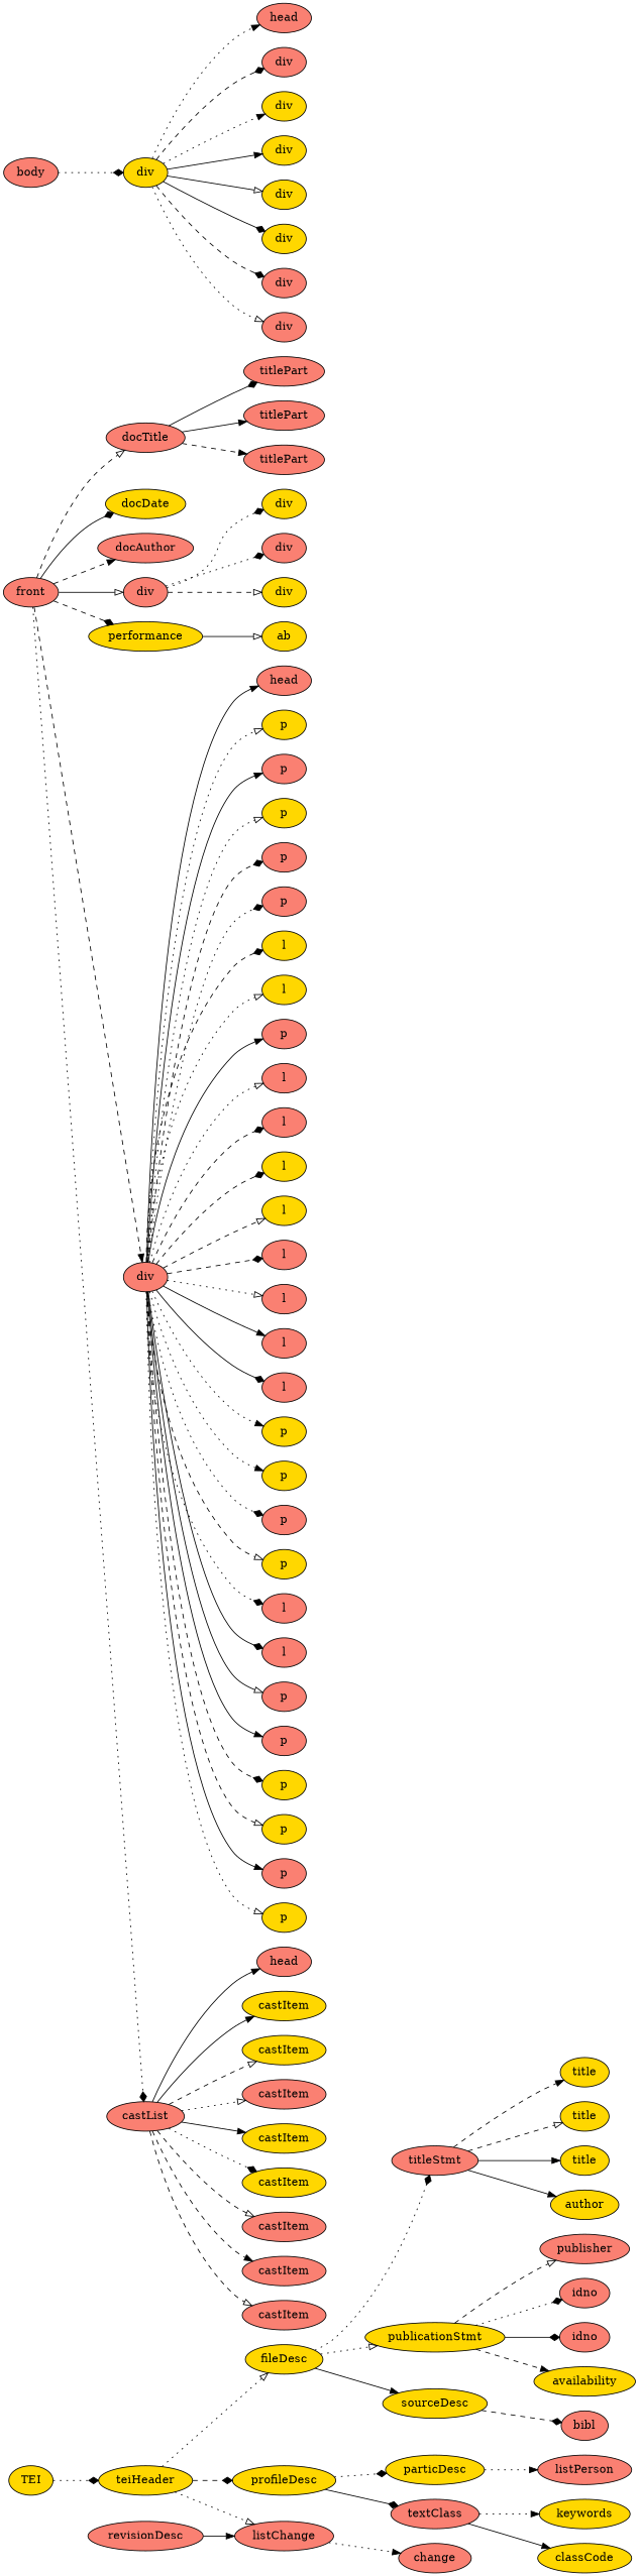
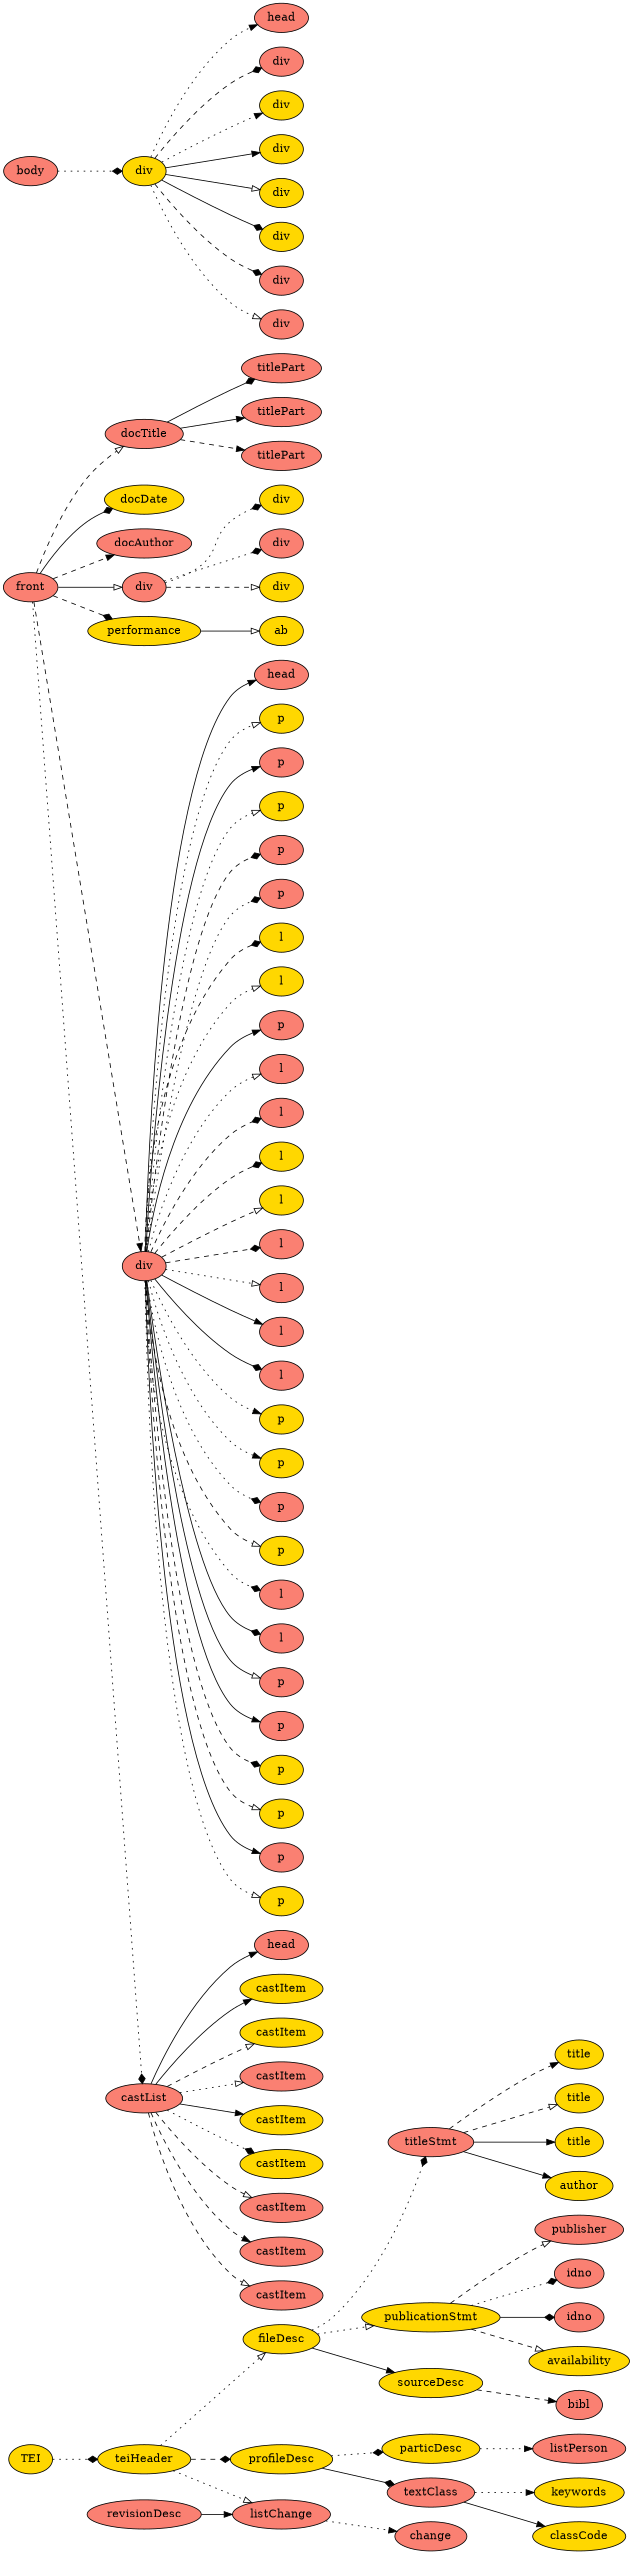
  digraph {
    rankdir=LR
    node [fillcolor=salmon style=filled]
    edge [arrowhead=diamond style=dotted]
    n1 [fillcolor=gold label=TEI]
    n2 [fillcolor=gold label=teiHeader]
    n3 [fillcolor=gold label=fileDesc]
    n4 [fillcolor=gold label=profileDesc]
    n5 [label=listChange]
    n6 [label=titleStmt]
    n7 [fillcolor=gold label=publicationStmt]
    n8 [fillcolor=gold label=sourceDesc]
    n9 [fillcolor=gold label=particDesc]
    n10 [label=textClass]
    n11 [label=revisionDesc]
    n12 [fillcolor=gold label=title]
    n13 [fillcolor=gold label=title]
    n14 [fillcolor=gold label=title]
    n15 [fillcolor=gold label=author]
    n16 [label=publisher]
    n17 [label=idno]
    n18 [label=idno]
    n19 [fillcolor=gold label=availability]
    n20 [label=bibl]
    n21 [label=listPerson]
    n22 [fillcolor=gold label=keywords]
    n23 [fillcolor=gold label=classCode]
    n24 [label=change]
    n25 [label=front]
    n26 [label=docTitle]
    n27 [fillcolor=gold label=docDate]
    n28 [label=docAuthor]
    n29 [label=div]
    n30 [fillcolor=gold label=performance]
    n31 [label=div]
    n32 [label=castList]
    n33 [label=body]
    n34 [fillcolor=gold label=div]
    n35 [label=titlePart]
    n36 [label=titlePart]
    n37 [label=titlePart]
    n38 [fillcolor=gold label=div]
    n39 [label=div]
    n40 [fillcolor=gold label=div]
    n41 [fillcolor=gold label=ab]
    n42 [label=head]
    n43 [fillcolor=gold label=p]
    n44 [label=p]
    n45 [fillcolor=gold label=p]
    n46 [label=p]
    n47 [label=p]
    n48 [fillcolor=gold label=l]
    n49 [fillcolor=gold label=l]
    n50 [label=p]
    n51 [label=l]
    n52 [label=l]
    n53 [fillcolor=gold label=l]
    n54 [fillcolor=gold label=l]
    n55 [label=l]
    n56 [label=l]
    n57 [label=l]
    n58 [label=l]
    n59 [fillcolor=gold label=p]
    n60 [fillcolor=gold label=p]
    n61 [label=p]
    n62 [fillcolor=gold label=p]
    n63 [label=l]
    n64 [label=l]
    n65 [label=p]
    n66 [label=p]
    n67 [fillcolor=gold label=p]
    n68 [fillcolor=gold label=p]
    n69 [label=p]
    n70 [fillcolor=gold label=p]
    n71 [label=head]
    n72 [fillcolor=gold label=castItem]
    n73 [fillcolor=gold label=castItem]
    n74 [label=castItem]
    n75 [fillcolor=gold label=castItem]
    n76 [fillcolor=gold label=castItem]
    n77 [label=castItem]
    n78 [label=castItem]
    n79 [label=castItem]
    n80 [label=head]
    n81 [label=div]
    n82 [fillcolor=gold label=div]
    n83 [fillcolor=gold label=div]
    n84 [fillcolor=gold label=div]
    n85 [fillcolor=gold label=div]
    n86 [label=div]
    n87 [label=div]
    n1 -> n2
    n2 -> n3 [arrowhead=onormal]
    n2 -> n4 [style=dashed]
    n2 -> n5 [arrowhead=onormal]
    n3 -> n6
    n3 -> n7 [arrowhead=onormal]
    n3 -> n8 [arrowhead=normal style=solid]
    n4 -> n9
    n4 -> n10 [style=solid]
    n5 -> n24 [arrowhead=normal]
    n6 -> n12 [arrowhead=normal style=dashed]
    n6 -> n13 [arrowhead=onormal style=dashed]
    n6 -> n14 [arrowhead=normal style=solid]
    n6 -> n15 [arrowhead=normal style=solid]
    n7 -> n16 [arrowhead=onormal style=dashed]
    n7 -> n17
    n7 -> n18 [style=solid]
-   n7 -> n19 [arrowhead=normal style=dashed]
-   n8 -> n20 [style=dashed]
+   n7 -> n19 [arrowhead=onormal style=dashed]
+   n8 -> n20 [arrowhead=normal style=dashed]
    n9 -> n21 [arrowhead=normal]
    n10 -> n22 [arrowhead=normal]
    n10 -> n23 [arrowhead=normal style=solid]
    n11 -> n5 [arrowhead=normal style=solid]
    n25 -> n26 [arrowhead=onormal style=dashed]
    n25 -> n27 [style=solid]
    n25 -> n28 [arrowhead=normal style=dashed]
    n25 -> n29 [arrowhead=onormal style=solid]
    n25 -> n30 [style=dashed]
    n25 -> n31 [arrowhead=normal style=dashed]
    n25 -> n32
    n26 -> n35 [style=solid]
    n26 -> n36 [arrowhead=normal style=solid]
    n26 -> n37 [arrowhead=normal style=dashed]
    n29 -> n38
    n29 -> n39
    n29 -> n40 [arrowhead=onormal style=dashed]
    n30 -> n41 [arrowhead=onormal style=solid]
    n31 -> n42 [arrowhead=normal style=solid]
    n31 -> n43 [arrowhead=onormal]
    n31 -> n44 [arrowhead=normal style=solid]
    n31 -> n45 [arrowhead=onormal]
    n31 -> n46 [style=dashed]
    n31 -> n47
    n31 -> n48 [style=dashed]
    n31 -> n49 [arrowhead=onormal]
    n31 -> n50 [arrowhead=normal style=solid]
    n31 -> n51 [arrowhead=onormal]
    n31 -> n52 [style=dashed]
    n31 -> n53 [style=dashed]
    n31 -> n54 [arrowhead=onormal style=dashed]
    n31 -> n55 [style=dashed]
    n31 -> n56 [arrowhead=onormal]
    n31 -> n57 [arrowhead=normal style=solid]
    n31 -> n58 [style=solid]
    n31 -> n59 [arrowhead=normal]
    n31 -> n60 [arrowhead=normal]
    n31 -> n61
    n31 -> n62 [arrowhead=onormal style=dashed]
    n31 -> n63
    n31 -> n64 [style=solid]
    n31 -> n65 [arrowhead=onormal style=solid]
    n31 -> n66 [arrowhead=normal style=solid]
    n31 -> n67 [style=dashed]
    n31 -> n68 [arrowhead=onormal style=dashed]
    n31 -> n69 [arrowhead=normal style=solid]
    n31 -> n70 [arrowhead=onormal]
    n32 -> n71 [arrowhead=normal style=solid]
    n32 -> n72 [arrowhead=normal style=solid]
    n32 -> n73 [arrowhead=onormal style=dashed]
    n32 -> n74 [arrowhead=onormal]
    n32 -> n75 [arrowhead=normal style=solid]
    n32 -> n76
    n32 -> n77 [arrowhead=onormal style=dashed]
    n32 -> n78 [arrowhead=normal style=dashed]
    n32 -> n79 [arrowhead=onormal style=dashed]
    n33 -> n34
    n34 -> n80 [arrowhead=normal]
    n34 -> n81 [style=dashed]
    n34 -> n82 [arrowhead=normal]
    n34 -> n83 [arrowhead=normal style=solid]
    n34 -> n84 [arrowhead=onormal style=solid]
    n34 -> n85 [style=solid]
    n34 -> n86 [style=dashed]
    n34 -> n87 [arrowhead=onormal]
  }
